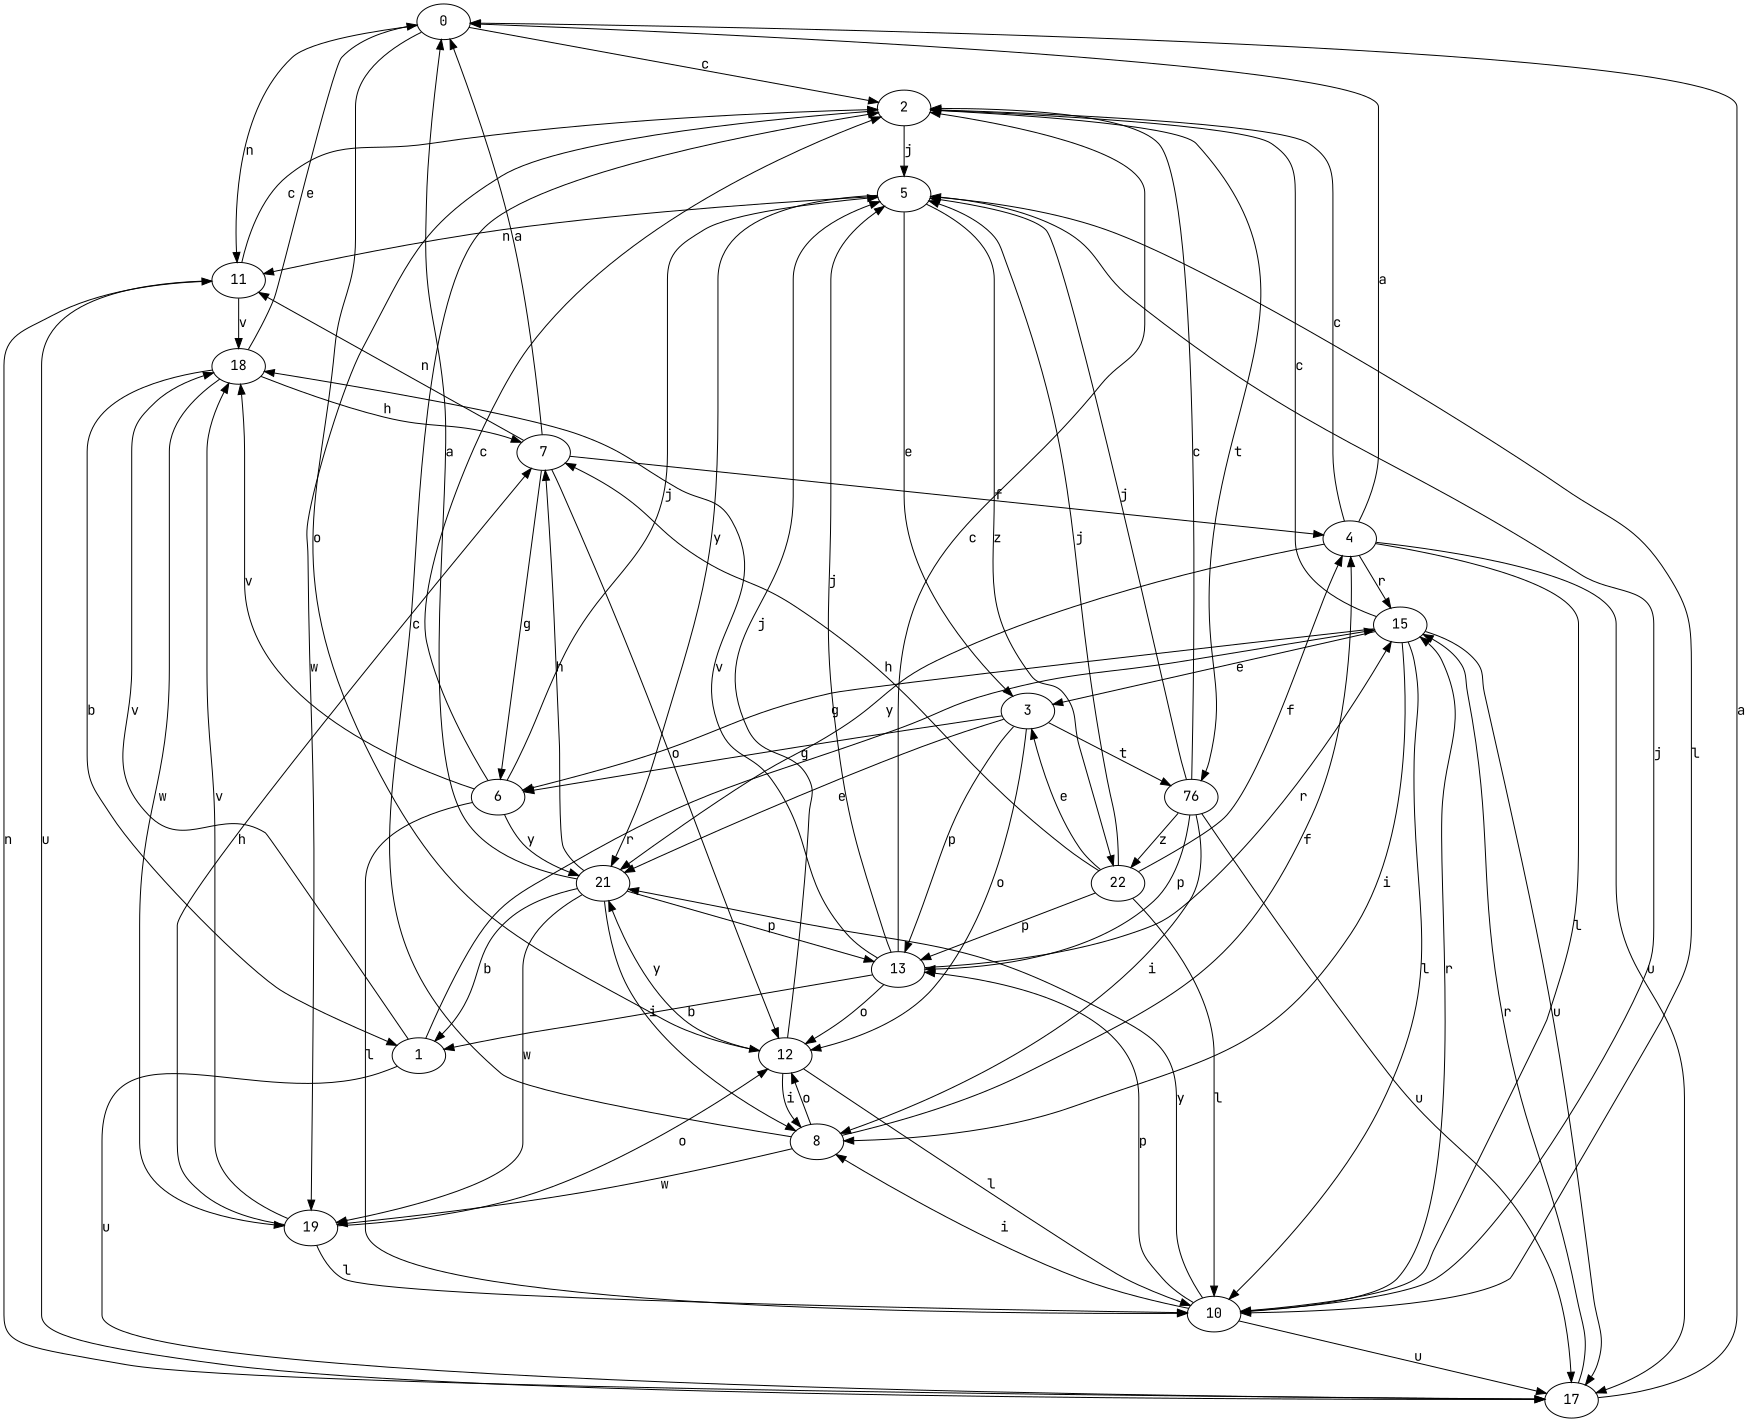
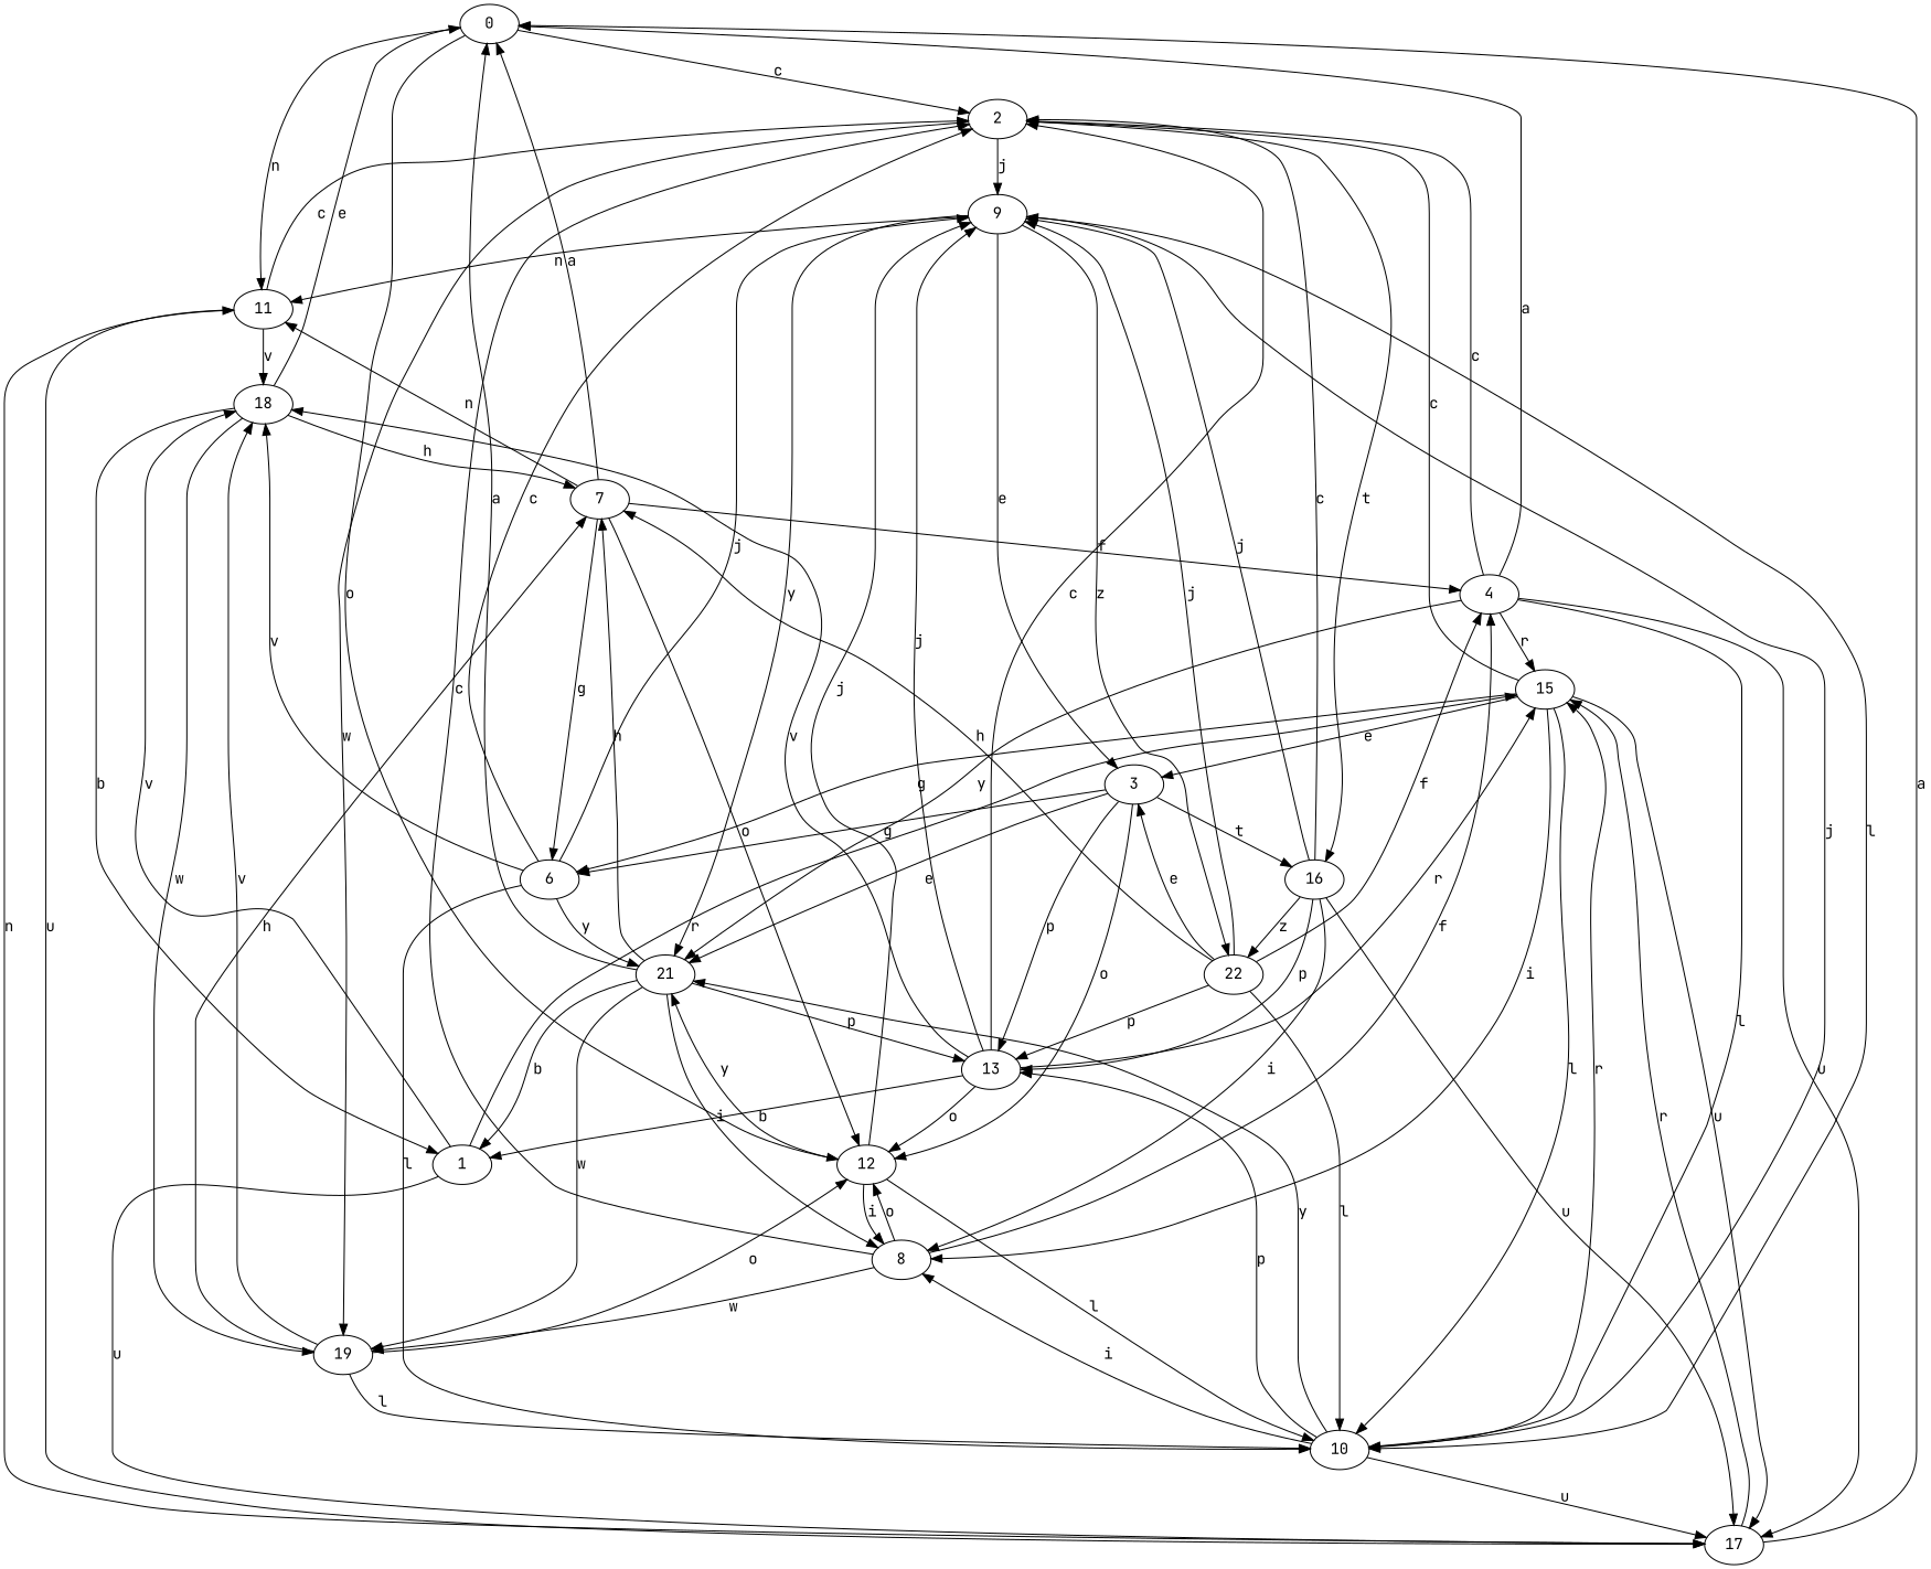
  strict digraph {
    fontname="JetBrains Mono"
    node [fontname="JetBrains Mono"]
    edge [fontname="JetBrains Mono"]
    0
    2
    11
    12
-   9 [label=5]
-   16 [label=76]
+   9
+   16
    19
    17
    18
    10
    21
    8
    1
    15
    13
    3
    6
    7
    22
    4
    0 -> 2 [label=c]
    0 -> 11 [label=n]
    0 -> 12 [label=o]
    2 -> 9 [label=j]
    2 -> 16 [label=t]
    2 -> 19 [label=w]
    11 -> 2 [label=c]
    11 -> 17 [label=u]
    11 -> 18 [label=v]
    12 -> 9 [label=j]
    12 -> 10 [label=l]
    12 -> 21 [label=y]
    12 -> 8 [label=i]
    9 -> 11 [label=n]
    9 -> 10 [label=l]
    9 -> 21 [label=y]
    9 -> 3 [label=e]
    9 -> 22 [label=z]
    16 -> 2 [label=c]
    16 -> 9 [label=j]
    16 -> 17 [label=u]
    16 -> 8 [label=i]
    16 -> 13 [label=p]
    16 -> 22 [label=z]
    19 -> 12 [label=o]
    19 -> 18 [label=v]
    19 -> 10 [label=l]
    19 -> 7 [label=h]
    17 -> 0 [label=a]
    17 -> 11 [label=n]
    17 -> 15 [label=r]
    18 -> 0 [label=e]
    18 -> 19 [label=w]
    18 -> 1 [label=b]
    18 -> 7 [label=h]
    10 -> 9 [label=j]
    10 -> 17 [label=u]
    10 -> 21 [label=y]
    10 -> 8 [label=i]
    10 -> 15 [label=r]
    10 -> 13 [label=p]
    21 -> 0 [label=a]
    21 -> 19 [label=w]
    21 -> 8 [label=i]
    21 -> 1 [label=b]
    21 -> 13 [label=p]
    21 -> 7 [label=h]
    8 -> 2 [label=c]
    8 -> 12 [label=o]
    8 -> 19 [label=w]
    8 -> 4 [label=f]
    1 -> 17 [label=u]
    1 -> 18 [label=v]
    1 -> 15 [label=r]
    15 -> 2 [label=c]
    15 -> 17 [label=u]
    15 -> 10 [label=l]
    15 -> 8 [label=i]
    15 -> 3 [label=e]
    15 -> 6 [label=g]
    13 -> 2 [label=c]
    13 -> 12 [label=o]
    13 -> 9 [label=j]
    13 -> 18 [label=v]
    13 -> 1 [label=b]
    13 -> 15 [label=r]
    3 -> 12 [label=o]
    3 -> 16 [label=t]
    3 -> 21 [label=e]
    3 -> 13 [label=p]
    3 -> 6 [label=g]
    6 -> 2 [label=c]
    6 -> 9 [label=j]
    6 -> 18 [label=v]
    6 -> 10 [label=l]
    6 -> 21 [label=y]
    7 -> 0 [label=a]
    7 -> 11 [label=n]
    7 -> 12 [label=o]
    7 -> 6 [label=g]
    7 -> 4 [label=f]
    22 -> 9 [label=j]
    22 -> 10 [label=l]
    22 -> 13 [label=p]
    22 -> 3 [label=e]
    22 -> 7 [label=h]
    22 -> 4 [label=f]
    4 -> 0 [label=a]
    4 -> 2 [label=c]
    4 -> 17 [label=u]
    4 -> 10 [label=l]
    4 -> 21 [label=y]
    4 -> 15 [label=r]
  }
